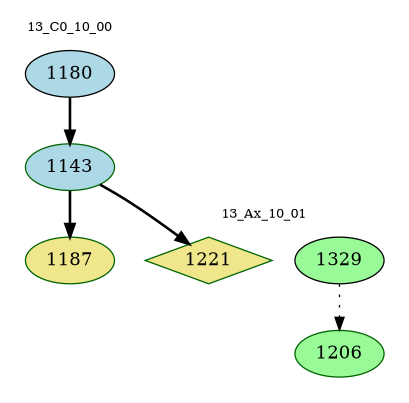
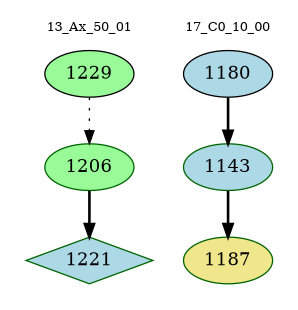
  digraph {
    node [color=darkgreen fillcolor=palegreen shape=ellipse style=filled]
    edge [color=black style=bold]
-   n1 [color=black label=1329]
+   n1 [color=black label=1229]
    n2 [label=1206]
-   n3 [fillcolor=khaki label=1221 shape=diamond]
+   n3 [fillcolor=lightblue label=1221 shape=diamond]
    n4 [color=black fillcolor=lightblue label=1180]
    n5 [fillcolor=lightblue label=1143]
    n6 [fillcolor=khaki label=1187]
    subgraph cluster_1 {
      color=white
      fontsize=10
-     label="13_Ax_10_01"
+     label="13_Ax_50_01"
      n1
      n2
      n3
    }
    subgraph cluster_2 {
      color=white
      fontsize=10
-     label="13_C0_10_00"
+     label="17_C0_10_00"
      n4
      n5
      n6
    }
    n1 -> n2 [style=dotted]
-   n5 -> n3
+   n2 -> n3
    n4 -> n5
    n5 -> n6
  }
